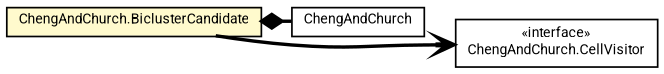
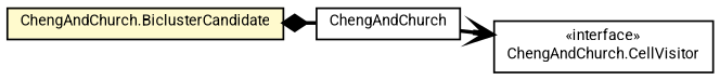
  digraph {
    nodesep=0.15
    rankdir=LR
    ranksep=0.25
    node [fontcolor=black fontname=Roboto fontsize=8 margin=0 shape=plaintext]
    edge [color=black fontname=Roboto fontsize=7 labelfontname=Roboto labelfontsize=7 style=bold]
    n1 [height=0 label=<<table title="de.lmu.ifi.dbs.elki.algorithm.clustering.biclustering.ChengAndChurch" border="0" cellborder="1" cellspacing="0" cellpadding="2" href="ChengAndChurch.html" target="_parent"> 		<tr><td><table border="0" cellspacing="0" cellpadding="1"> 		<tr><td align="center" balign="center"> <font face="Roboto">ChengAndChurch</font> </td></tr> 		</table></td></tr> 		</table>> width=0]
    n2 [height=0 label=<<table title="de.lmu.ifi.dbs.elki.algorithm.clustering.biclustering.ChengAndChurch.BiclusterCandidate" border="0" cellborder="1" cellspacing="0" cellpadding="2" bgcolor="lemonChiffon" href="ChengAndChurch.BiclusterCandidate.html" target="_parent"> 		<tr><td><table border="0" cellspacing="0" cellpadding="1"> 		<tr><td align="center" balign="center"> <font face="Roboto">ChengAndChurch.BiclusterCandidate</font> </td></tr> 		</table></td></tr> 		</table>> width=0]
    n3 [height=0 label=<<table title="de.lmu.ifi.dbs.elki.algorithm.clustering.biclustering.ChengAndChurch.CellVisitor" border="0" cellborder="1" cellspacing="0" cellpadding="2" href="ChengAndChurch.CellVisitor.html" target="_parent"> 		<tr><td><table border="0" cellspacing="0" cellpadding="1"> 		<tr><td align="center" balign="center"> &#171;interface&#187; </td></tr> 		<tr><td align="center" balign="center"> <font face="Roboto">ChengAndChurch.CellVisitor</font> </td></tr> 		</table></td></tr> 		</table>> width=0]
    n2 -> n1 [arrowhead=none arrowtail=diamond dir=back weight=6]
-   n2 -> n3 [arrowhead=open weight=1]
+   n1 -> n3 [arrowhead=open weight=1]
  }
